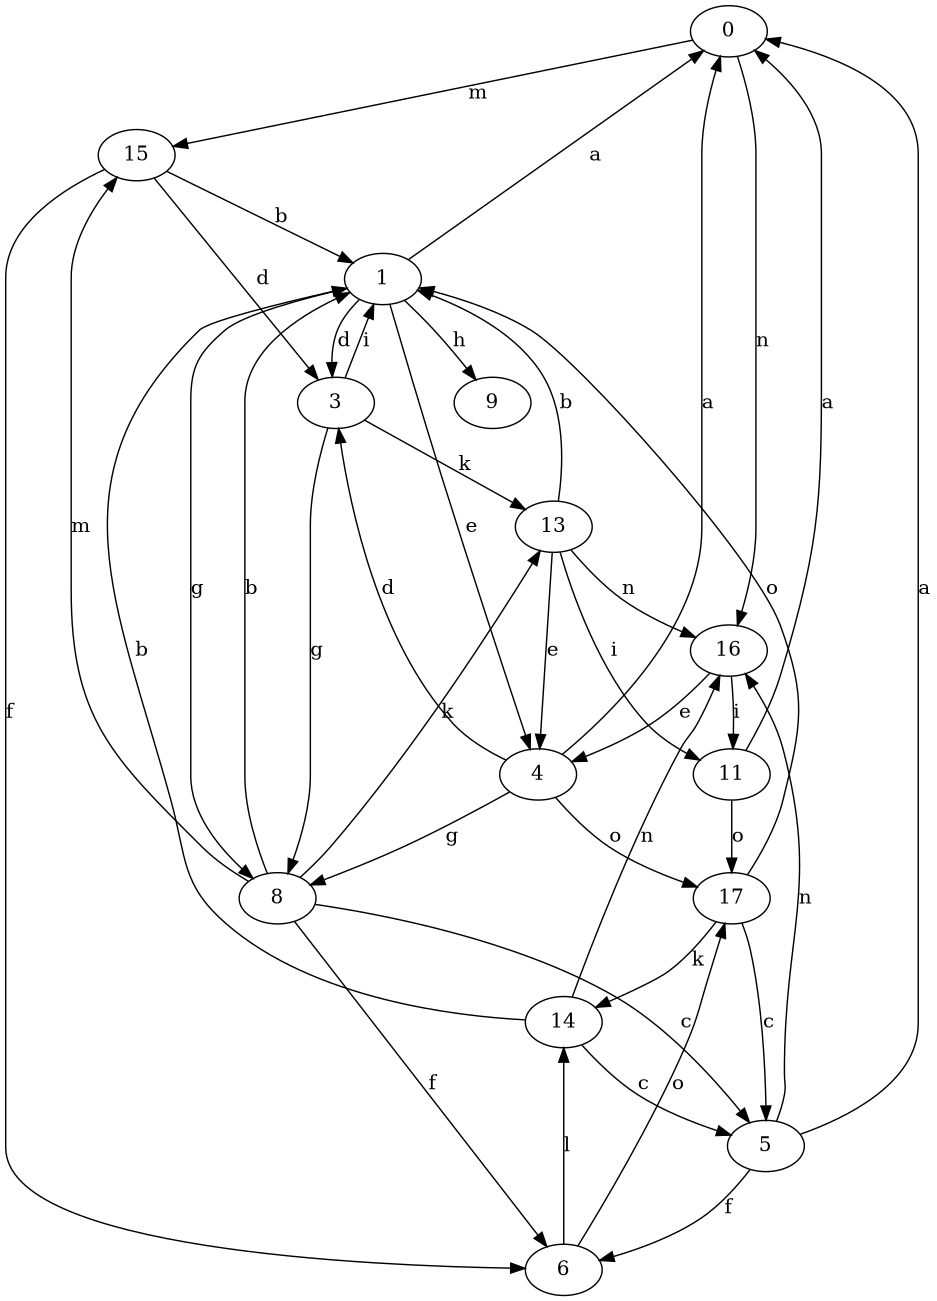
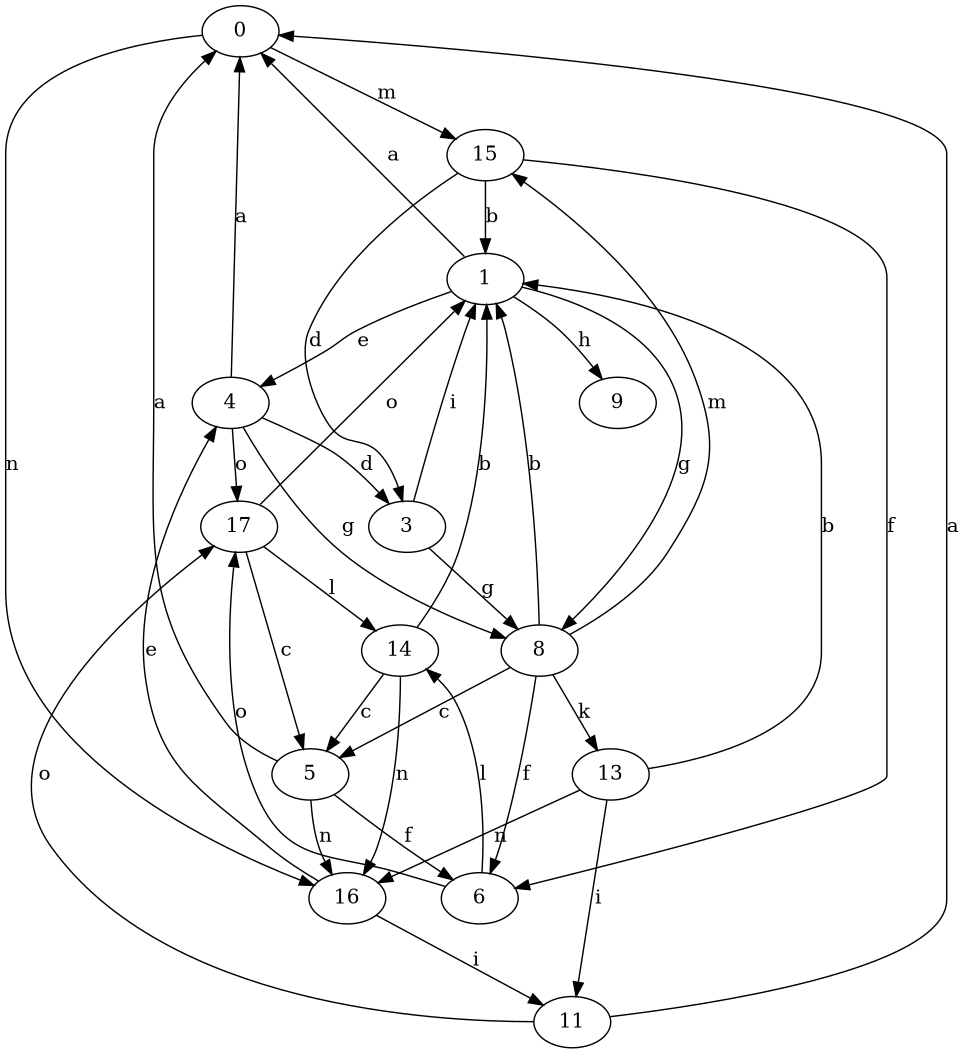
  strict digraph {
    0
    15
    16
    1
    3
    6
    4
    11
    8
    9
    13
    17
    n13 [label=5]
    14
    0 -> 15 [label=m]
    0 -> 16 [label=n]
    15 -> 1 [label=b]
    15 -> 3 [label=d]
    15 -> 6 [label=f]
    16 -> 4 [label=e]
    16 -> 11 [label=i]
    1 -> 0 [label=a]
-   1 -> 3 [label=d]
    1 -> 4 [label=e]
    1 -> 8 [label=g]
    1 -> 9 [label=h]
    3 -> 1 [label=i]
    3 -> 8 [label=g]
-   3 -> 13 [label=k]
    6 -> 17 [label=o]
    6 -> 14 [label=l]
    4 -> 0 [label=a]
    4 -> 3 [label=d]
    4 -> 8 [label=g]
    4 -> 17 [label=o]
    11 -> 0 [label=a]
    11 -> 17 [label=o]
    8 -> 15 [label=m]
    8 -> 1 [label=b]
    8 -> 6 [label=f]
    8 -> 13 [label=k]
    8 -> n13 [label=c]
    13 -> 16 [label=n]
    13 -> 1 [label=b]
-   13 -> 4 [label=e]
    13 -> 11 [label=i]
    17 -> 1 [label=o]
    17 -> n13 [label=c]
-   17 -> 14 [label=k]
+   17 -> 14 [label=l]
    n13 -> 0 [label=a]
    n13 -> 16 [label=n]
    n13 -> 6 [label=f]
    14 -> 16 [label=n]
    14 -> 1 [label=b]
    14 -> n13 [label=c]
  }
